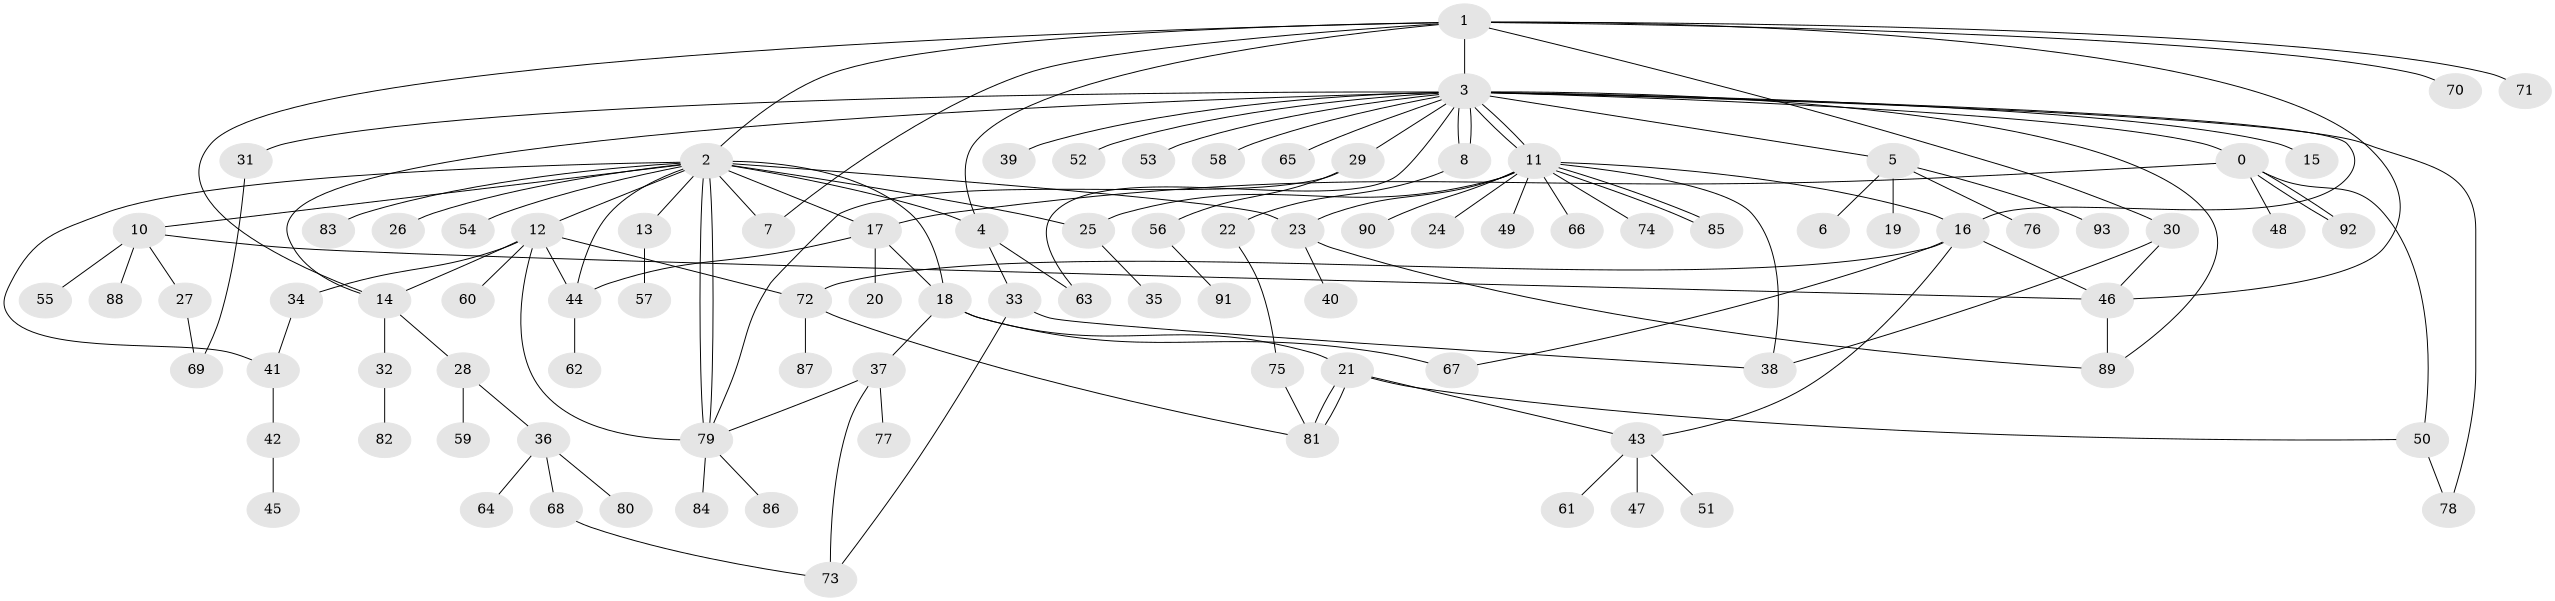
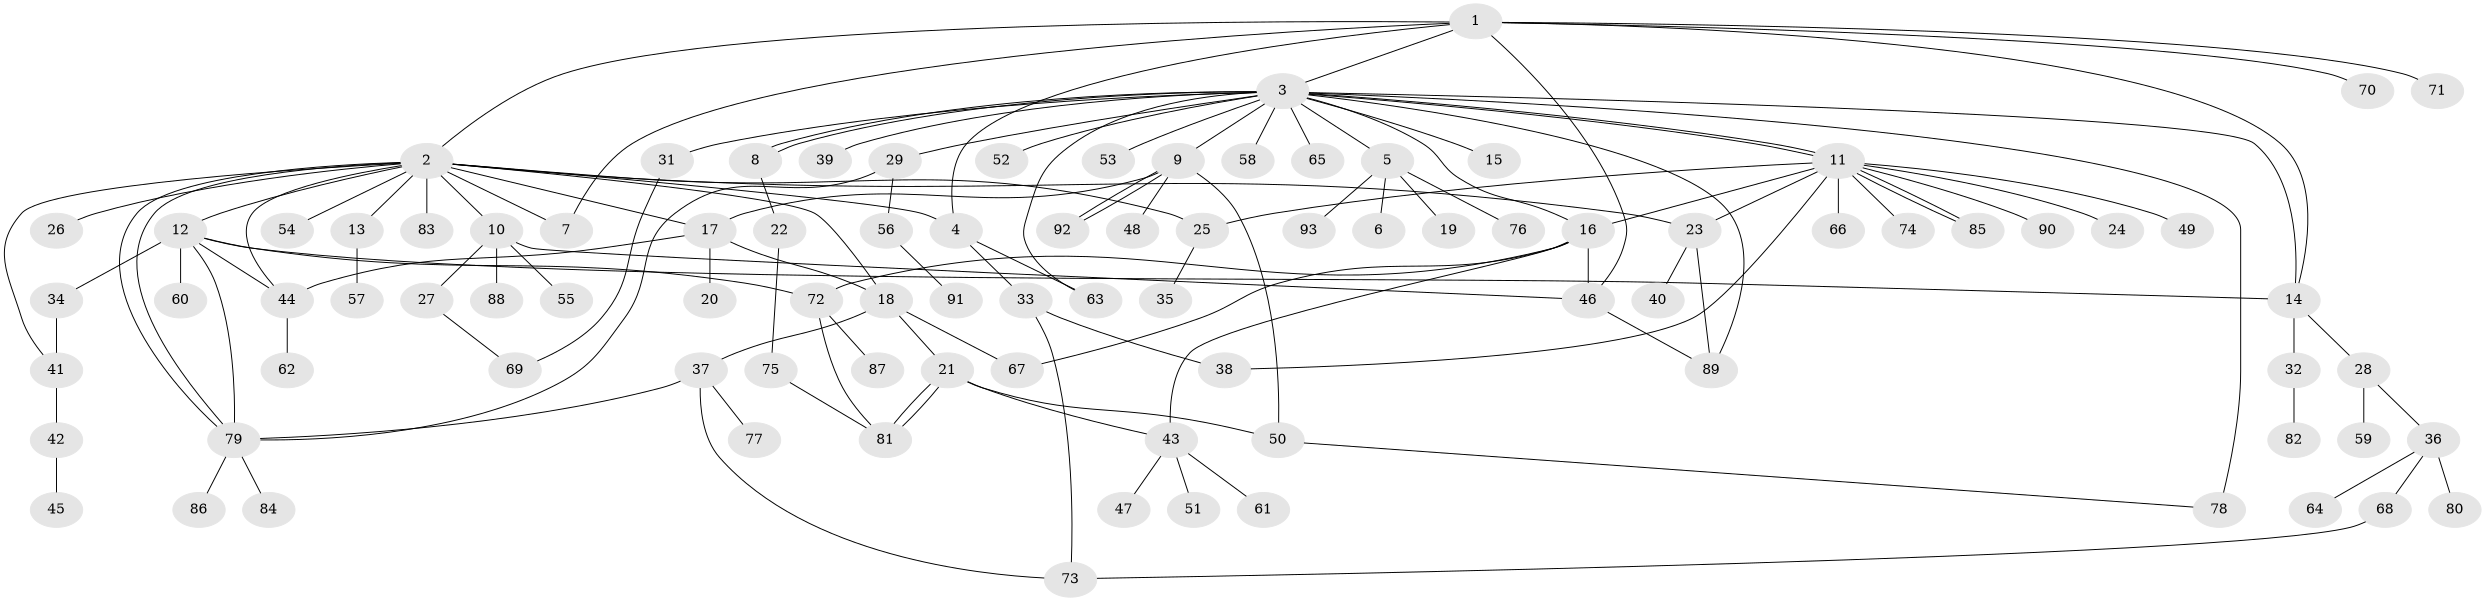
  graph {
    node [color=gray90 style=filled]
    1
    2
    3
    4
    7
    14
-   30
    46
    70
    71
    10
    12
    13
    17
    18
    23
    25
    26
    41
    44
    54
    79
    83
    5
    8
-   9 [label=0]
+   9
    11
    15
    16
    29
    31
    39
    52
    53
    58
    63
    65
    78
    89
    33
    28
    32
    38
    27
    55
    88
    34
    60
    72
    57
    20
    67
    21
    37
    40
    35
    42
    62
    84
    86
    6
    19
    76
    93
    22
    48
    50
    92
    24
    49
    66
    74
    85
    90
    43
    56
    69
    73
    75
    81
    87
    59
    36
    82
    47
    51
    61
    77
    91
    64
    68
    80
    45
    1 -- 2
    1 -- 3
    1 -- 4
    1 -- 7
    1 -- 14
-   1 -- 30
    1 -- 46
    1 -- 70
    1 -- 71
    2 -- 4
    2 -- 7
    2 -- 10
    2 -- 12
    2 -- 13
    2 -- 17
    2 -- 18
    2 -- 23
    2 -- 25
    2 -- 26
    2 -- 41
    2 -- 44
    2 -- 54
    2 -- 79
    2 -- 79
    2 -- 83
    3 -- 14
    3 -- 5
    3 -- 8
    3 -- 8
    3 -- 9
    3 -- 11
    3 -- 11
    3 -- 15
    3 -- 16
    3 -- 29
    3 -- 31
    3 -- 39
    3 -- 52
    3 -- 53
    3 -- 58
    3 -- 63
    3 -- 65
    3 -- 78
    3 -- 89
    4 -- 63
    4 -- 33
    14 -- 28
    14 -- 32
-   30 -- 46
-   30 -- 38
    46 -- 89
    10 -- 46
    10 -- 27
    10 -- 55
    10 -- 88
    12 -- 14
    12 -- 44
    12 -- 79
    12 -- 34
    12 -- 60
    12 -- 72
    13 -- 57
    17 -- 18
    17 -- 44
    17 -- 20
    18 -- 67
    18 -- 21
    18 -- 37
    23 -- 89
    23 -- 40
    25 -- 35
    41 -- 42
    44 -- 62
    79 -- 84
    79 -- 86
    5 -- 6
    5 -- 19
    5 -- 76
    5 -- 93
    8 -- 22
    9 -- 17
    9 -- 48
    9 -- 50
    9 -- 92
    9 -- 92
    11 -- 23
    11 -- 25
    11 -- 16
    11 -- 38
    11 -- 24
    11 -- 49
    11 -- 66
    11 -- 74
    11 -- 85
    11 -- 85
    11 -- 90
    16 -- 46
    16 -- 72
    16 -- 67
    16 -- 43
    29 -- 79
    29 -- 56
    31 -- 69
    33 -- 38
    33 -- 73
    28 -- 59
    28 -- 36
    32 -- 82
    27 -- 69
    34 -- 41
    72 -- 81
    72 -- 87
    21 -- 50
    21 -- 43
    21 -- 81
    21 -- 81
    37 -- 79
    37 -- 73
    37 -- 77
    42 -- 45
    22 -- 75
    50 -- 78
    43 -- 47
    43 -- 51
    43 -- 61
    56 -- 91
    75 -- 81
    36 -- 64
    36 -- 68
    36 -- 80
    68 -- 73
  }
